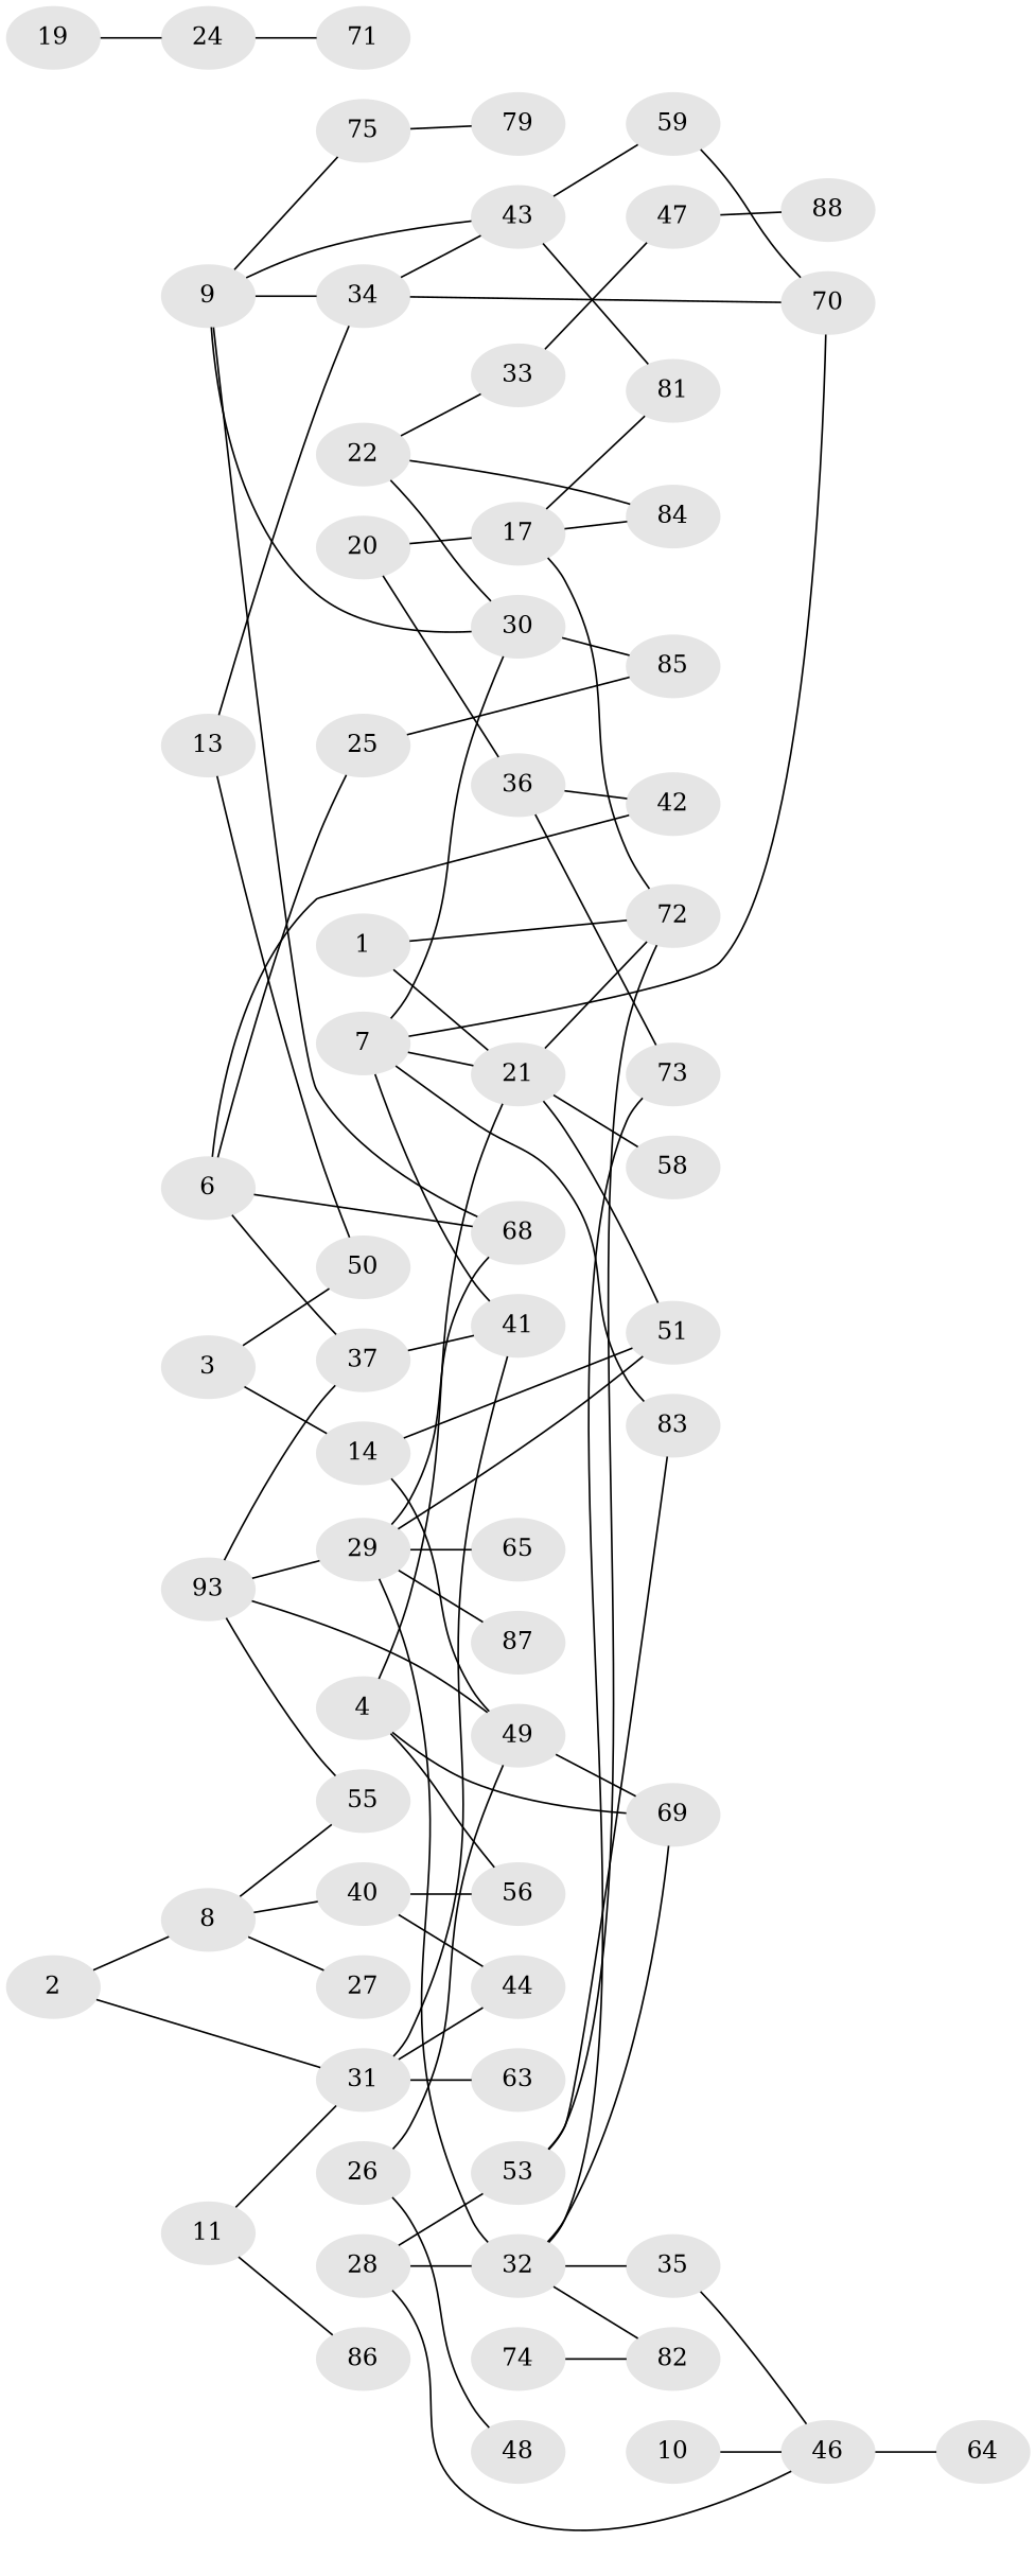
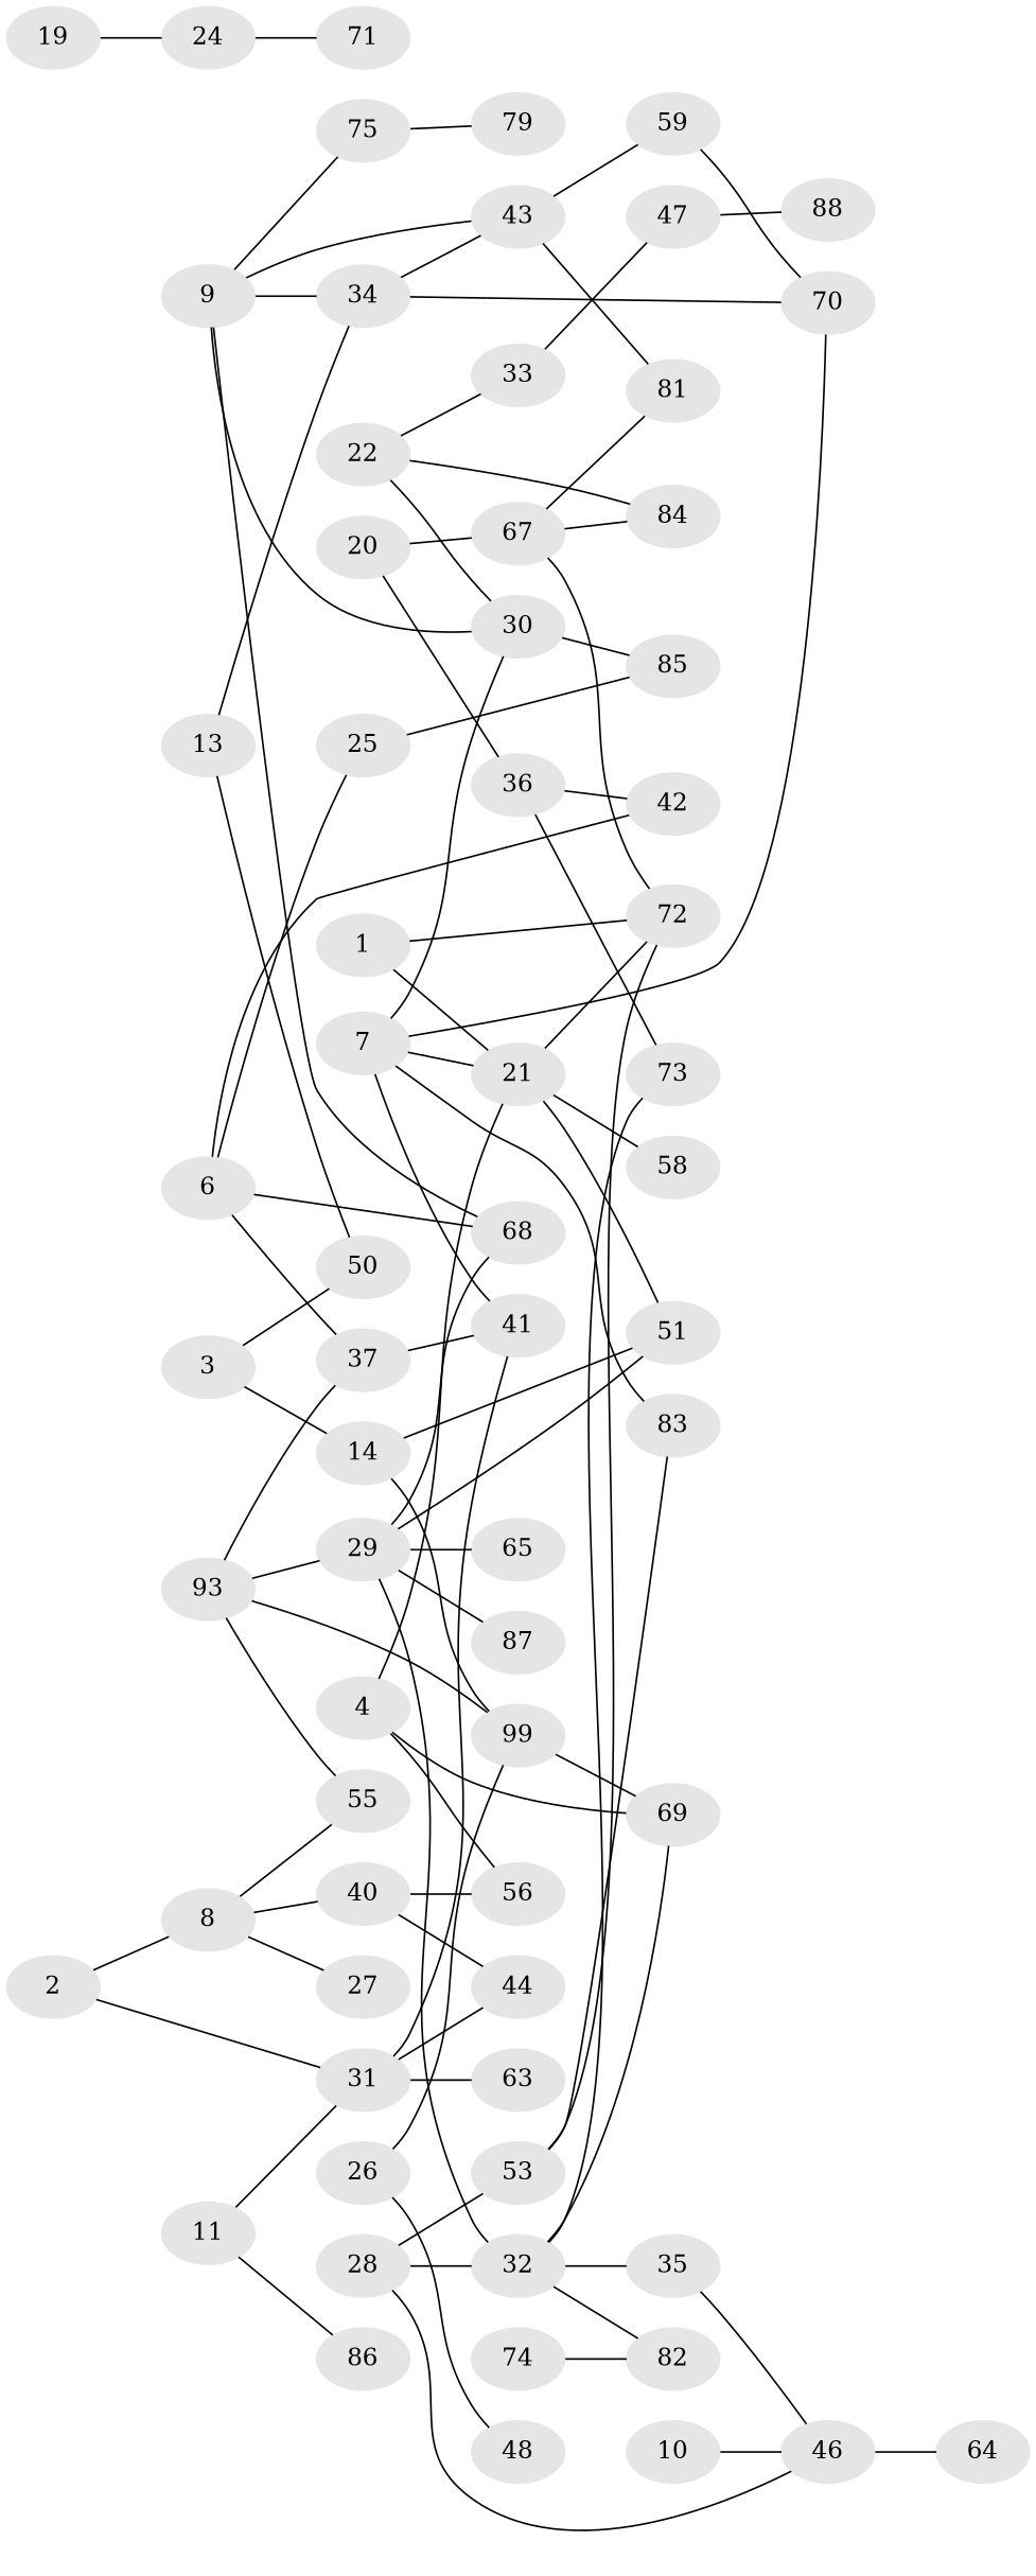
  graph {
    rankdir=LR
    node [color=gray90 style=filled]
    edge [weight=1.0]
    1
    21
    72
    51
    58
    2
    8
    31
    27
    40
    55
    41
    44
    63
    3
    14
    50
-   49
+   49 [label=99]
    4
    56
    69
    6
    25
    37
    42
    68
    85
    7
    30
    70
    83
    9
    34
    43
    75
    59
    81
    79
    10
    46
    64
    11
    86
    13
    19
    24
    71
    20
    36
-   67 [label=17]
+   67
    73
    84
    22
    33
    47
    n56 [label=93]
    29
    32
    65
    87
    88
    26
    48
    28
    53
    35
    82
    74
    1 -- 21
    1 -- 72
    21 -- 72
    21 -- 51
    21 -- 58 [weight=2.0]
    2 -- 8
    2 -- 31
    8 -- 27
    8 -- 40
    8 -- 55
    31 -- 41
    31 -- 44
    31 -- 63
    40 -- 44
    40 -- 56
    3 -- 14
    3 -- 50
    14 -- 51
    14 -- 49
    49 -- 69
    4 -- 21
    4 -- 56
    4 -- 69
    6 -- 25
    6 -- 37 [weight=2.0]
    6 -- 42
    6 -- 68
    25 -- 85
    37 -- 41
    7 -- 21
    7 -- 41
    7 -- 30
    7 -- 70
    7 -- 83 [weight=2.0]
    30 -- 85
    9 -- 68
    9 -- 30
    9 -- 34
    9 -- 43
    9 -- 75
    34 -- 70
    34 -- 43
    43 -- 59
    43 -- 81
    75 -- 79
    59 -- 70
    10 -- 46
    46 -- 64
    11 -- 31
    11 -- 86
    13 -- 50
    13 -- 34
    19 -- 24
    24 -- 71
    20 -- 36
    20 -- 67
    36 -- 42
    36 -- 73
    67 -- 72
    67 -- 81
    67 -- 84
    22 -- 30
    22 -- 84
    22 -- 33
    33 -- 47
    47 -- 88
    n56 -- 55
    n56 -- 49
    n56 -- 37
    n56 -- 29
    29 -- 51
    29 -- 68
    29 -- 32
    29 -- 65
    29 -- 87
    32 -- 69
    32 -- 73
    32 -- 35
    32 -- 82
    26 -- 49
    26 -- 48
    28 -- 46
    28 -- 32 [weight=2.0]
    28 -- 53
    53 -- 72
    53 -- 83
    35 -- 46
    74 -- 82
  }
